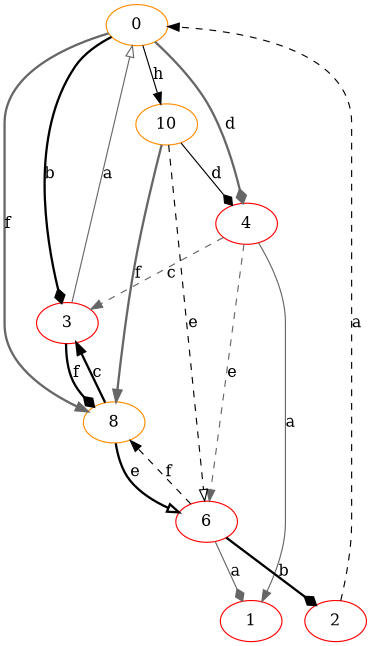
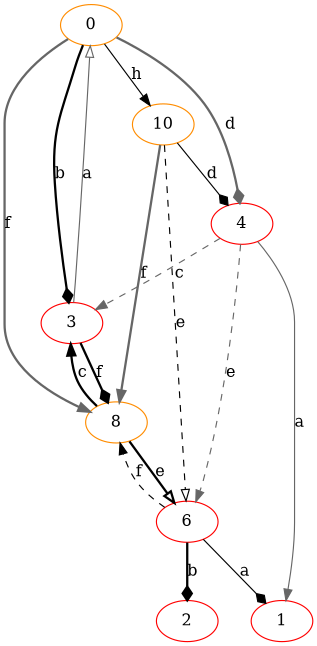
  strict digraph {
    node [color=red]
    edge [arrowhead=normal color=black style=bold]
    0 [color=darkorange]
    3
    4
    8 [color=darkorange]
    10 [color=darkorange]
    1
    6
    2
    0 -> 3 [arrowhead=diamond label=b]
    0 -> 4 [arrowhead=diamond color=gray40 label=d]
    0 -> 8 [color=gray40 label=f]
    0 -> 10 [label=h style=solid]
    3 -> 0 [arrowhead=onormal color=gray40 label=a style=solid]
    3 -> 8 [arrowhead=diamond label=f]
    4 -> 3 [color=gray40 label=c style=dashed]
    4 -> 1 [color=gray40 label=a style=solid]
    4 -> 6 [color=gray40 label=e style=dashed]
    8 -> 3 [label=c]
    8 -> 6 [arrowhead=onormal label=e]
    10 -> 4 [arrowhead=diamond label=d style=solid]
    10 -> 8 [color=gray40 label=f]
    10 -> 6 [arrowhead=onormal label=e style=dashed]
    6 -> 8 [label=f style=dashed]
-   6 -> 1 [arrowhead=diamond color=gray40 label=a style=solid]
+   6 -> 1 [arrowhead=diamond label=a style=solid]
    6 -> 2 [arrowhead=diamond label=b]
-   2 -> 0 [label=a style=dashed]
  }
